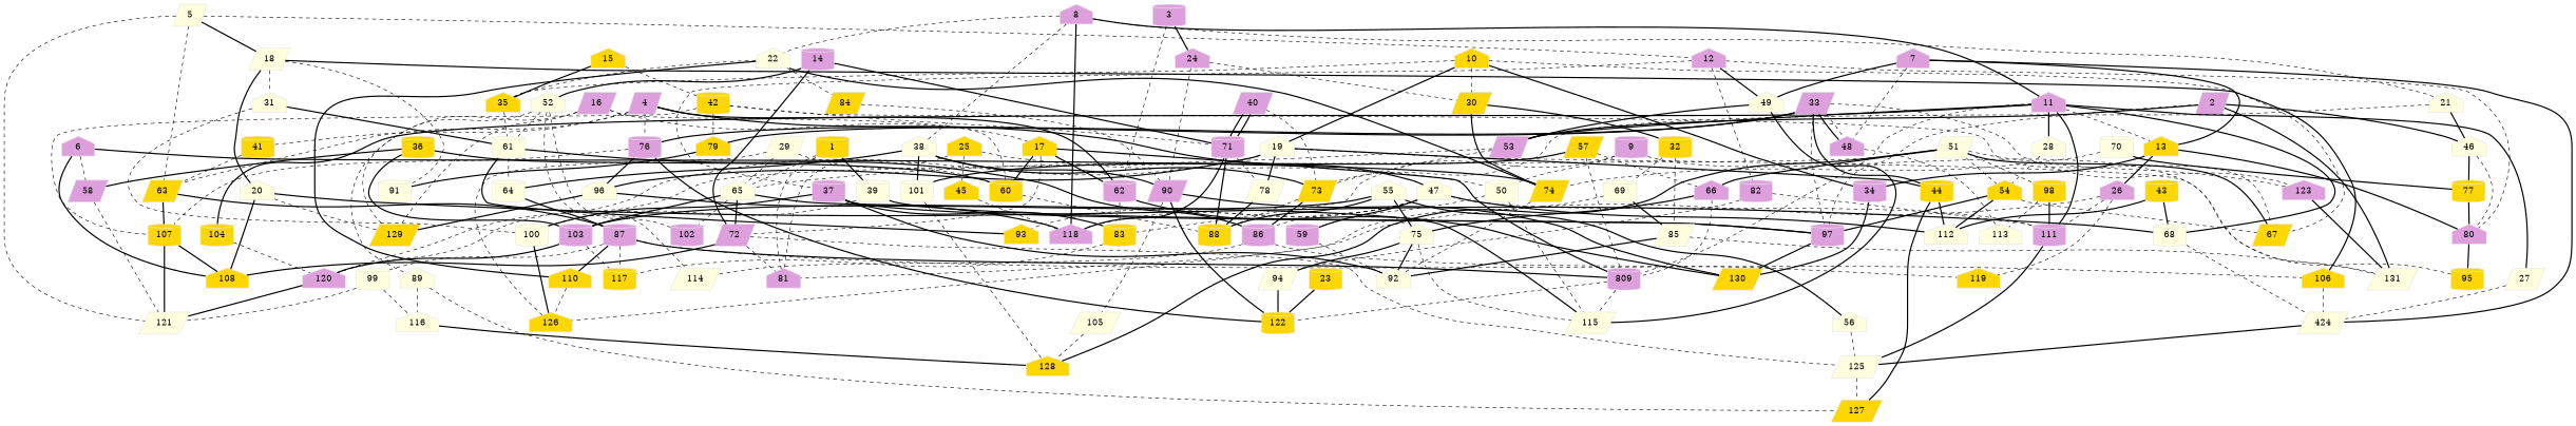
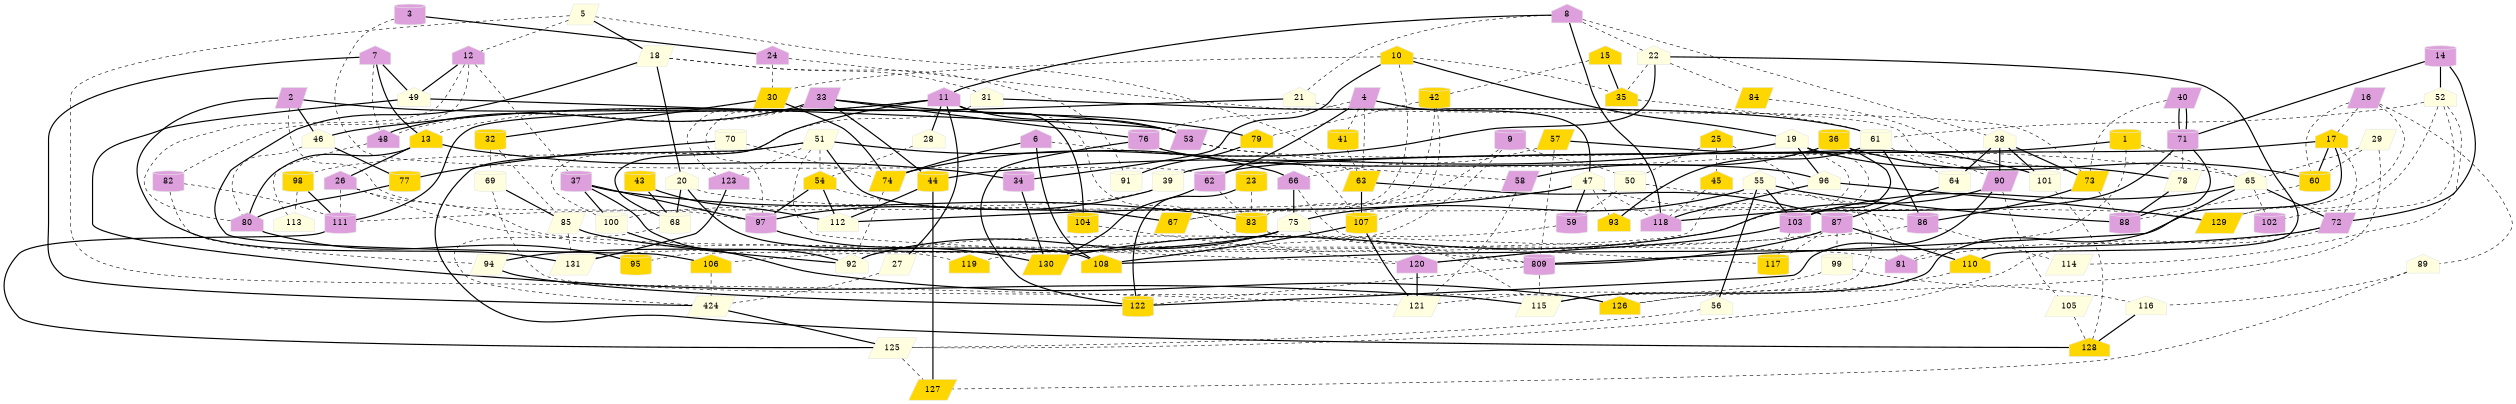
  graph {
    node [color=gray90 fillcolor=lightyellow shape=house style=filled]
    edge [style=dashed]
    1 [fillcolor=gold shape=cylinder]
    39 [shape=cylinder]
    65
    81 [fillcolor=plum]
    97 [fillcolor=plum shape=cylinder]
    100 [shape=cylinder]
    72 [fillcolor=plum shape=parallelogram]
    103 [fillcolor=plum shape=cylinder]
    115 [shape=parallelogram]
    102 [fillcolor=plum shape=cylinder]
    2 [fillcolor=plum shape=parallelogram]
    46
    53 [fillcolor=plum shape=parallelogram]
    131 [shape=parallelogram]
    80 [fillcolor=plum]
    77 [fillcolor=gold shape=cylinder]
    73 [fillcolor=gold shape=parallelogram]
    130 [fillcolor=gold shape=parallelogram]
    3 [fillcolor=plum shape=cylinder]
    24 [fillcolor=plum]
    62 [fillcolor=plum shape=cylinder]
    30 [fillcolor=gold shape=parallelogram]
    90 [fillcolor=plum shape=parallelogram]
    83 [fillcolor=gold shape=cylinder]
    4 [fillcolor=plum shape=parallelogram]
    41 [fillcolor=gold shape=cylinder]
    47
    63 [fillcolor=gold shape=parallelogram]
    76 [fillcolor=plum shape=cylinder]
    118 [fillcolor=plum]
    111 [fillcolor=plum shape=cylinder]
    112
    59 [fillcolor=plum shape=cylinder]
    86 [fillcolor=plum shape=cylinder]
    93 [fillcolor=gold]
    107 [fillcolor=gold shape=cylinder]
    87 [fillcolor=plum shape=cylinder]
    96
    122 [fillcolor=gold shape=cylinder]
    5 [shape=parallelogram]
    12 [fillcolor=plum]
    18 [shape=parallelogram]
    121 [shape=parallelogram]
    49
    37 [fillcolor=plum shape=cylinder]
    82 [fillcolor=plum shape=cylinder]
    20
    31
    91 [shape=cylinder]
    106 [fillcolor=gold]
    6 [fillcolor=plum]
    58 [fillcolor=plum shape=parallelogram]
    74 [fillcolor=gold shape=parallelogram]
    108 [fillcolor=gold]
    92
    7 [fillcolor=plum]
    13 [fillcolor=gold]
    48 [fillcolor=plum]
    n59 [label=424 shape=parallelogram]
    34 [fillcolor=plum shape=cylinder]
    26 [fillcolor=plum]
    113
    125 [shape=parallelogram]
    8 [fillcolor=plum]
    11 [fillcolor=plum]
    21
    22
    38
    27 [shape=parallelogram]
    28
    68 [shape=cylinder]
    104 [fillcolor=gold shape=cylinder]
    n73 [fillcolor=plum label=809 shape=cylinder]
    35 [fillcolor=gold]
    84 [fillcolor=gold shape=parallelogram]
    110 [fillcolor=gold]
    64 [shape=cylinder]
    101 [shape=cylinder]
    9 [fillcolor=plum shape=cylinder]
    50 [shape=cylinder]
    117 [fillcolor=gold shape=cylinder]
    10 [fillcolor=gold]
    19
    67 [fillcolor=gold shape=parallelogram]
    44 [fillcolor=gold shape=cylinder]
    78 [shape=parallelogram]
    95 [fillcolor=gold shape=cylinder]
    120 [fillcolor=plum]
    32 [fillcolor=gold shape=cylinder]
    61 [shape=cylinder]
    54 [fillcolor=gold]
    94 [shape=parallelogram]
    119 [fillcolor=gold]
    14 [fillcolor=plum shape=cylinder]
    52
    71 [fillcolor=plum shape=cylinder]
    129 [fillcolor=gold shape=parallelogram]
    114 [shape=parallelogram]
-   88 [fillcolor=gold shape=cylinder]
+   88 [fillcolor=plum shape=cylinder]
    15 [fillcolor=gold]
    42 [fillcolor=gold shape=cylinder]
    79 [fillcolor=gold]
    16 [fillcolor=plum shape=parallelogram]
    17 [fillcolor=gold]
    60 [fillcolor=gold shape=cylinder]
    89
    127 [fillcolor=gold shape=parallelogram]
    116
    126 [fillcolor=gold]
    23 [fillcolor=gold shape=cylinder]
    105 [shape=parallelogram]
    25 [fillcolor=gold]
    45 [fillcolor=gold]
    29 [shape=parallelogram]
    69 [shape=cylinder]
    85 [shape=parallelogram]
    33 [fillcolor=plum shape=parallelogram]
    123 [fillcolor=plum]
    36 [fillcolor=gold shape=cylinder]
    128 [fillcolor=gold]
    40 [fillcolor=plum shape=parallelogram]
    43 [fillcolor=gold shape=cylinder]
    51 [shape=parallelogram]
    66 [fillcolor=plum]
    98 [fillcolor=gold shape=cylinder]
    75
    55
    56
    57 [fillcolor=gold shape=parallelogram]
    99 [shape=cylinder]
    70 [shape=cylinder]
    1 -- 39 [style=bold]
    1 -- 65
    1 -- 81
    39 -- 97 [style=bold]
    39 -- 100
    65 -- 72 [style=bold]
    65 -- 103 [style=bold]
    65 -- 115 [style=bold]
    65 -- 102
    97 -- 130 [style=bold]
    100 -- 126 [style=bold]
    72 -- 81
    72 -- 108 [style=bold]
    72 -- 125
    103 -- 117
    103 -- 120 [style=bold]
    2 -- 97
    2 -- 46 [style=bold]
    2 -- 53 [style=bold]
    2 -- 131 [style=bold]
    46 -- 80
    46 -- 77 [style=bold]
    53 -- 65
    53 -- 73
    80 -- 95 [style=bold]
    77 -- 80 [style=bold]
    73 -- 86 [style=bold]
    73 -- 88
    3 -- 24 [style=bold]
    3 -- 62
    24 -- 30
    24 -- 90
    62 -- 130 [style=bold]
    62 -- 83
    30 -- 74 [style=bold]
    30 -- 32 [style=bold]
    90 -- 130 [style=bold]
    90 -- 122 [style=bold]
    90 -- 105
    83 -- 117
    4 -- 62 [style=bold]
    4 -- 41
    4 -- 47 [style=bold]
    4 -- 63
    4 -- 76
    41 -- 63
    47 -- 118
    47 -- 111
    47 -- 112 [style=bold]
    47 -- 59 [style=bold]
    47 -- 86
    47 -- 93
    63 -- 107 [style=bold]
    63 -- 87 [style=bold]
    76 -- 107
    76 -- 96 [style=bold]
    76 -- 122 [style=bold]
    111 -- 125 [style=bold]
    59 -- 92
    86 -- 119
    86 -- 114
    107 -- 121 [style=bold]
    107 -- 108 [style=bold]
    87 -- 106
    87 -- n73 [style=bold]
    87 -- 110 [style=bold]
    87 -- 117
    87 -- 99
    96 -- 118 [style=bold]
    96 -- 129 [style=bold]
    5 -- 63
    5 -- 12
    5 -- 18 [style=bold]
    5 -- 121
    12 -- 80
    12 -- 49 [style=bold]
    12 -- 37
    12 -- 82
    18 -- 20 [style=bold]
    18 -- 31
    18 -- 91
    18 -- 106 [style=bold]
    49 -- 115 [style=bold]
    49 -- 53 [style=bold]
    37 -- 97 [style=bold]
    37 -- 100 [style=bold]
    37 -- 83 [style=bold]
    37 -- 92 [style=bold]
    82 -- 111
    82 -- 94
    20 -- 108 [style=bold]
    20 -- 68 [style=bold]
    20 -- 129
    31 -- 100
    31 -- 61 [style=bold]
    106 -- n59
    6 -- 58
    6 -- 74 [style=bold]
    6 -- 108 [style=bold]
    58 -- 121
    74 -- 92
    7 -- 49 [style=bold]
    7 -- 13 [style=bold]
    7 -- 48
    7 -- n59 [style=bold]
    13 -- 80 [style=bold]
    13 -- 34 [style=bold]
    13 -- 26 [style=bold]
    48 -- 113
    n59 -- 125 [style=bold]
    34 -- 130 [style=bold]
    26 -- 81
    26 -- 111
    26 -- 119
    125 -- 127
    8 -- 118 [style=bold]
    8 -- 11 [style=bold]
    8 -- 21
    8 -- 22
    8 -- 38
    11 -- 53 [style=bold]
    11 -- 111 [style=bold]
    11 -- 13
    11 -- 27 [style=bold]
    11 -- 28 [style=bold]
    11 -- 68 [style=bold]
    11 -- 104 [style=bold]
    11 -- n73
    21 -- 46 [style=bold]
    21 -- 73
    22 -- 74 [style=bold]
    22 -- 35
    22 -- 84
    22 -- 110 [style=bold]
    38 -- 73 [style=bold]
    38 -- 90 [style=bold]
    38 -- 64 [style=bold]
    38 -- 101 [style=bold]
    27 -- n59
    28 -- 54
    68 -- n59
    104 -- 120
    n73 -- 115
    n73 -- 122
    35 -- 61
    84 -- 90
    110 -- 126
    64 -- 87 [style=bold]
    101 -- 128
    9 -- 131
    9 -- 83
    9 -- 50
    50 -- 115
    50 -- 59
    10 -- 30
    10 -- 34 [style=bold]
    10 -- 35
    10 -- 19 [style=bold]
    10 -- 67
    19 -- 96 [style=bold]
    19 -- 44 [style=bold]
    19 -- 78 [style=bold]
    19 -- 95
    19 -- 120
    44 -- 112 [style=bold]
    44 -- 127 [style=bold]
    78 -- 88 [style=bold]
    120 -- 121 [style=bold]
    32 -- 69
    32 -- 85
    61 -- 86 [style=bold]
    61 -- 93 [style=bold]
    61 -- 64
    54 -- 97 [style=bold]
    54 -- 112 [style=bold]
    54 -- 67
    94 -- 122 [style=bold]
    14 -- 72 [style=bold]
    14 -- 52 [style=bold]
    14 -- 71 [style=bold]
    52 -- 102
    52 -- 61
    52 -- 129
    52 -- 114
    71 -- 118 [style=bold]
    71 -- 78
    71 -- 88 [style=bold]
    15 -- 35 [style=bold]
    15 -- 42
    42 -- 107
    42 -- 67
-   42 -- 71
    42 -- 79
    79 -- 91 [style=bold]
    16 -- 129
    16 -- 17
    16 -- 60
    16 -- 89
    17 -- 72
    17 -- 62 [style=bold]
    17 -- n73 [style=bold]
    17 -- 60 [style=bold]
    60 -- 88
    89 -- 127
    89 -- 116
    116 -- 128 [style=bold]
+   23 -- 83
    23 -- 122 [style=bold]
    105 -- 128
    25 -- 81
    25 -- 50
    25 -- 45
    45 -- 118
    29 -- 65
    29 -- 60
    29 -- 126
    69 -- 126
    69 -- 85 [style=bold]
    85 -- 131
    85 -- 92 [style=bold]
    33 -- 97
    33 -- 76 [style=bold]
    33 -- 48 [style=bold]
    33 -- 48
    33 -- 44 [style=bold]
    33 -- 79 [style=bold]
    33 -- 123
    123 -- 131 [style=bold]
    36 -- 103 [style=bold]
    36 -- 58 [style=bold]
    36 -- 60 [style=bold]
    40 -- 73
    40 -- 71 [style=bold]
    40 -- 71 [style=bold]
    43 -- 112 [style=bold]
    43 -- 68 [style=bold]
    51 -- 67 [style=bold]
    51 -- 120
    51 -- 54
    51 -- 123
    51 -- 128 [style=bold]
    51 -- 66 [style=bold]
    51 -- 98
    66 -- n73
    66 -- 75 [style=bold]
    98 -- 111 [style=bold]
    98 -- 113
    75 -- 115
    75 -- 92 [style=bold]
    75 -- 94 [style=bold]
    55 -- 103 [style=bold]
    55 -- 88 [style=bold]
    55 -- 75 [style=bold]
    55 -- 56 [style=bold]
    56 -- 125
    57 -- n73
    57 -- 101 [style=bold]
    57 -- 66
    99 -- 121
    99 -- 116
    70 -- 77 [style=bold]
    70 -- 74
  }
